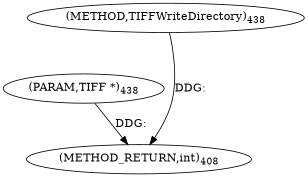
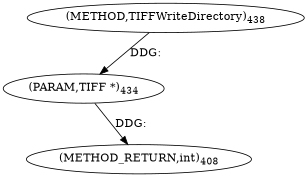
  digraph {
    n1 [label=<(METHOD,TIFFWriteDirectory)<SUB>438</SUB>>]
-   n2 [label=<(PARAM,TIFF *)<SUB>438</SUB>>]
+   n2 [label=<(PARAM,TIFF *)<SUB>434</SUB>>]
    n3 [label=<(METHOD_RETURN,int)<SUB>408</SUB>>]
-   n1 -> n3 [label="DDG: "]
+   n1 -> n2 [label="DDG: "]
    n2 -> n3 [label="DDG: "]
  }
